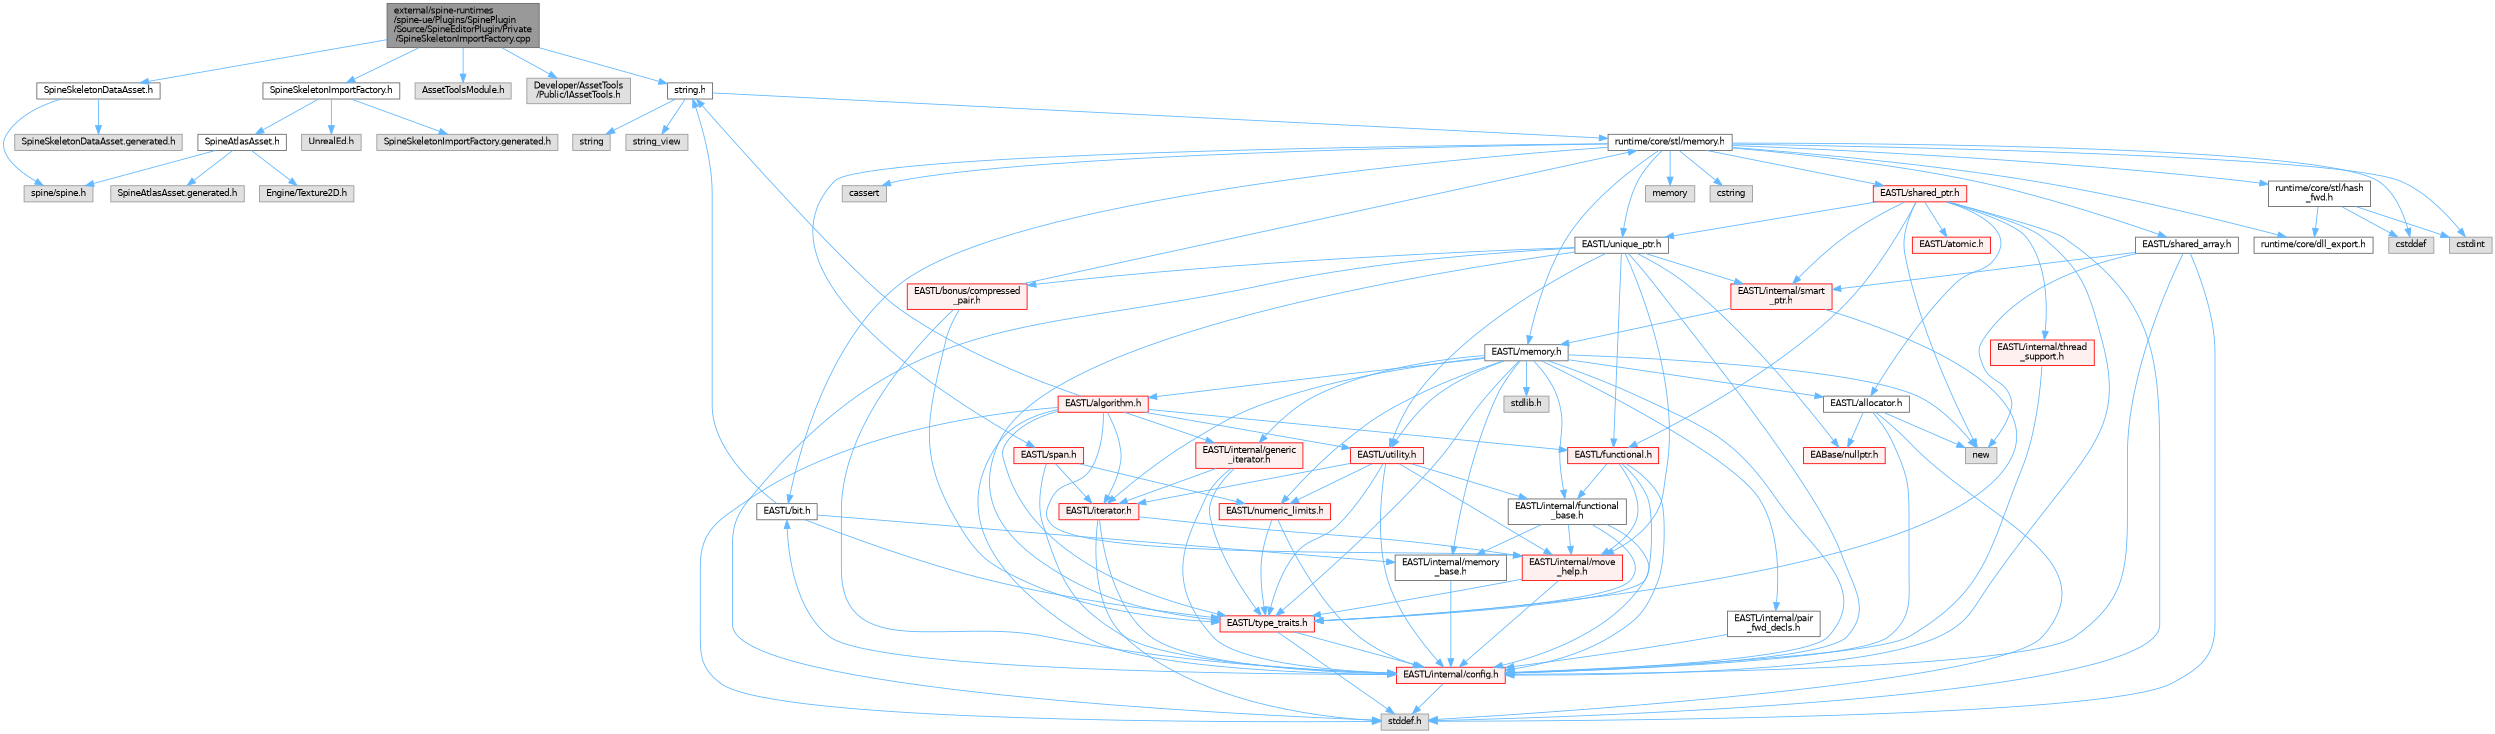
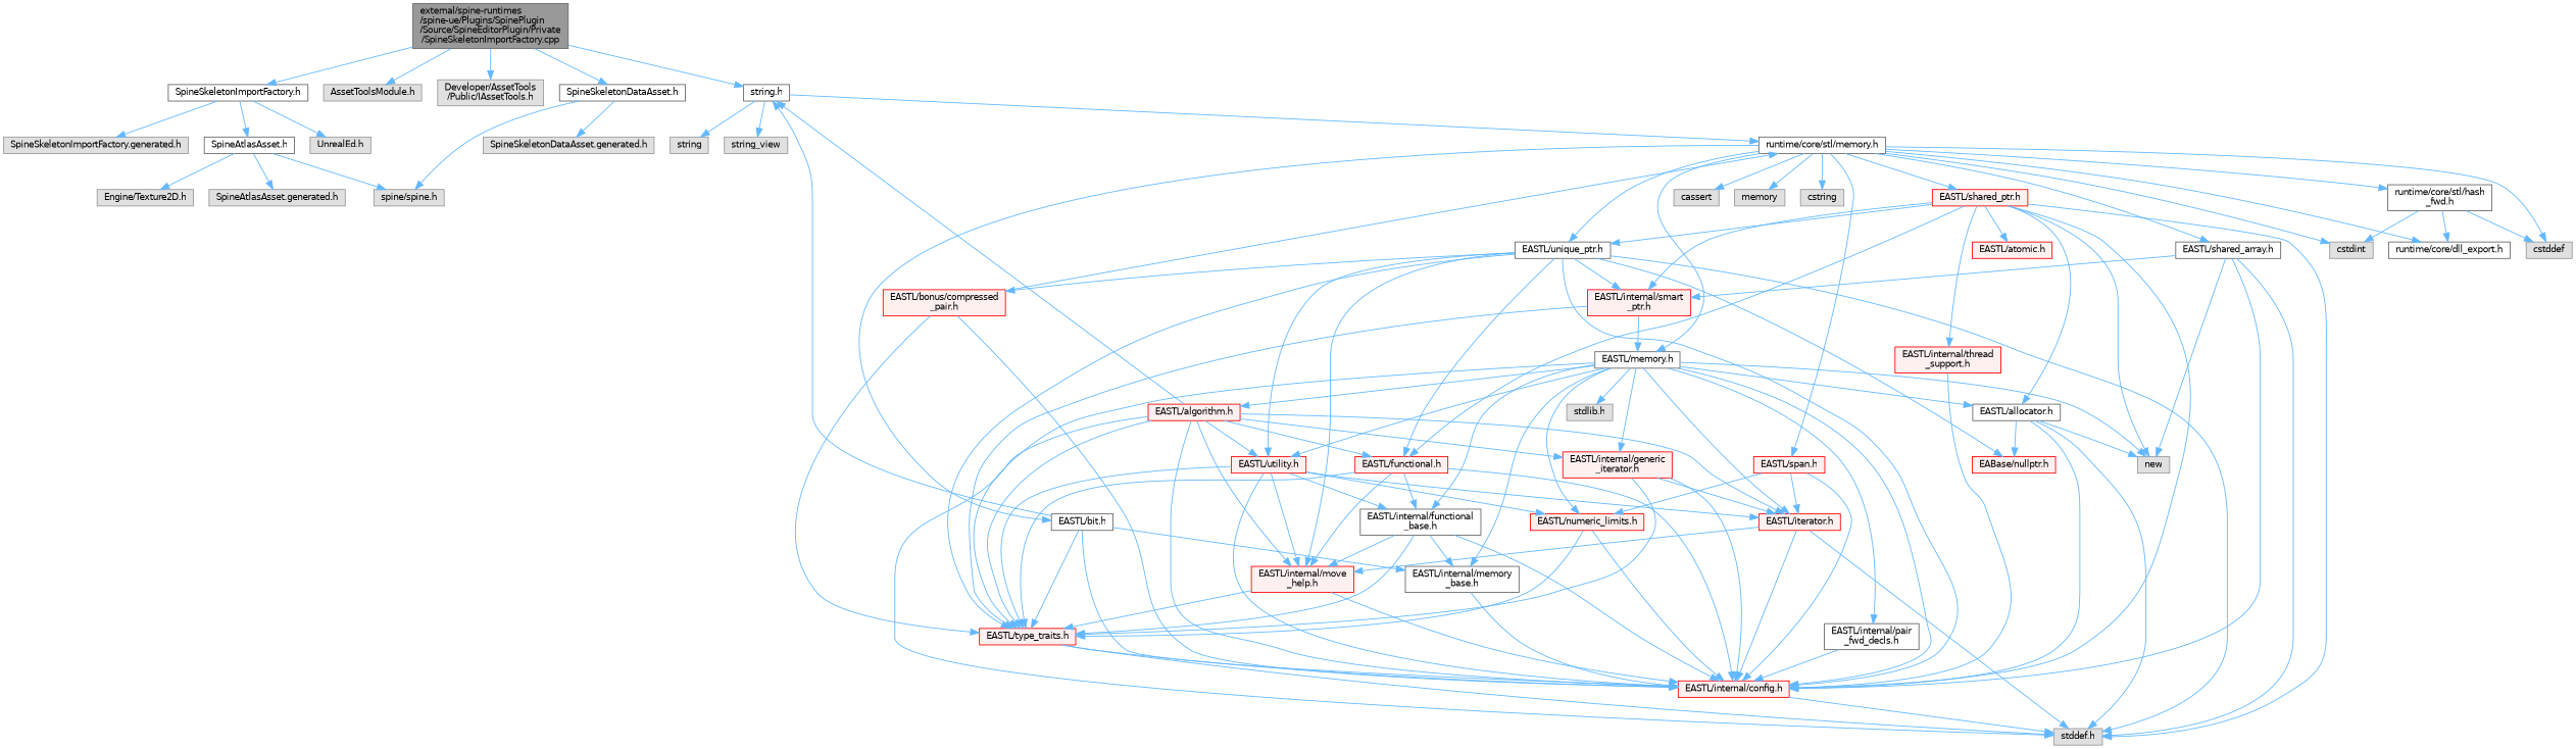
  digraph {
    node [color=grey60 fillcolor="#E0E0E0" fontname=Helvetica fontsize=10 shape=box style=filled]
    edge [color=steelblue1 fontname=Helvetica fontsize=10 labelfontname=Helvetica labelfontsize=10 style=solid]
    n1 [color=gray40 fillcolor=grey60 fontcolor=black height=0.2 label="external/spine-runtimes\l/spine-ue/Plugins/SpinePlugin\l/Source/SpineEditorPlugin/Private\l/SpineSkeletonImportFactory.cpp" width=0.4]
    n2 [color=grey40 fillcolor=white height=0.2 label="SpineSkeletonImportFactory.h" width=0.4]
    n3 [height=0.2 label="AssetToolsModule.h" width=0.4]
    n4 [height=0.2 label="Developer/AssetTools\l/Public/IAssetTools.h" width=0.4]
    n5 [color=grey40 fillcolor=white height=0.2 label="SpineSkeletonDataAsset.h" width=0.4]
    n6 [color=grey40 fillcolor=white height=0.2 label="string.h" width=0.4]
    n7 [color=grey40 fillcolor=white height=0.2 label="SpineAtlasAsset.h" width=0.4]
    n8 [height=0.2 label="UnrealEd.h" width=0.4]
    n9 [height=0.2 label="SpineSkeletonImportFactory.generated.h" width=0.4]
    n10 [height=0.2 label="spine/spine.h" width=0.4]
    n11 [height=0.2 label="SpineSkeletonDataAsset.generated.h" width=0.4]
    n12 [height=0.2 label=string width=0.4]
    n13 [height=0.2 label=string_view width=0.4]
    n14 [color=grey40 fillcolor=white height=0.2 label="runtime/core/stl/memory.h" width=0.4]
    n15 [height=0.2 label="Engine/Texture2D.h" width=0.4]
    n16 [height=0.2 label="SpineAtlasAsset.generated.h" width=0.4]
    n17 [height=0.2 label=cstddef width=0.4]
    n18 [height=0.2 label=cstdint width=0.4]
    n19 [height=0.2 label=cassert width=0.4]
    n20 [height=0.2 label=memory width=0.4]
    n21 [height=0.2 label=cstring width=0.4]
    n22 [color=grey40 fillcolor=white height=0.2 label="EASTL/bit.h" width=0.4]
    n23 [color=grey40 fillcolor=white height=0.2 label="EASTL/memory.h" width=0.4]
    n24 [color=grey40 fillcolor=white height=0.2 label="EASTL/shared_array.h" width=0.4]
    n25 [color=grey40 fillcolor=white height=0.2 label="EASTL/unique_ptr.h" width=0.4]
    n26 [color=red fillcolor="#FFF0F0" height=0.2 label="EASTL/shared_ptr.h" width=0.4]
    n27 [color=red fillcolor="#FFF0F0" height=0.2 label="EASTL/span.h" width=0.4]
    n28 [color=grey40 fillcolor=white height=0.2 label="runtime/core/dll_export.h" width=0.4]
    n29 [color=grey40 fillcolor=white height=0.2 label="runtime/core/stl/hash\l_fwd.h" width=0.4]
    n30 [color=red fillcolor="#FFF0F0" height=0.2 label="EASTL/internal/config.h" width=0.4]
    n31 [color=grey40 fillcolor=white height=0.2 label="EASTL/internal/memory\l_base.h" width=0.4]
    n32 [color=red fillcolor="#FFF0F0" height=0.2 label="EASTL/type_traits.h" width=0.4]
    n33 [color=red fillcolor="#FFF0F0" height=0.2 label="EASTL/internal/generic\l_iterator.h" width=0.4]
    n34 [color=red fillcolor="#FFF0F0" height=0.2 label="EASTL/iterator.h" width=0.4]
    n35 [color=grey40 fillcolor=white height=0.2 label="EASTL/internal/pair\l_fwd_decls.h" width=0.4]
    n36 [color=grey40 fillcolor=white height=0.2 label="EASTL/internal/functional\l_base.h" width=0.4]
    n37 [color=red fillcolor="#FFF0F0" height=0.2 label="EASTL/algorithm.h" width=0.4]
    n38 [color=red fillcolor="#FFF0F0" height=0.2 label="EASTL/utility.h" width=0.4]
    n39 [color=red fillcolor="#FFF0F0" height=0.2 label="EASTL/numeric_limits.h" width=0.4]
    n40 [color=grey40 fillcolor=white height=0.2 label="EASTL/allocator.h" width=0.4]
    n41 [height=0.2 label=new width=0.4]
    n42 [height=0.2 label="stdlib.h" width=0.4]
    n43 [height=0.2 label="stddef.h" width=0.4]
    n44 [color=red fillcolor="#FFF0F0" height=0.2 label="EASTL/internal/smart\l_ptr.h" width=0.4]
    n45 [color=red fillcolor="#FFF0F0" height=0.2 label="EASTL/bonus/compressed\l_pair.h" width=0.4]
    n46 [color=red fillcolor="#FFF0F0" height=0.2 label="EASTL/internal/move\l_help.h" width=0.4]
    n47 [color=red fillcolor="#FFF0F0" height=0.2 label="EASTL/functional.h" width=0.4]
    n48 [color=red fillcolor="#FFF0F0" height=0.2 label="EABase/nullptr.h" width=0.4]
    n49 [color=red fillcolor="#FFF0F0" height=0.2 label="EASTL/internal/thread\l_support.h" width=0.4]
    n50 [color=red fillcolor="#FFF0F0" height=0.2 label="EASTL/atomic.h" width=0.4]
    n1 -> n2
    n1 -> n3
    n1 -> n4
    n1 -> n5
    n1 -> n6
    n2 -> n7
    n2 -> n8
    n2 -> n9
    n5 -> n10
    n5 -> n11
    n6 -> n12
    n6 -> n13
    n6 -> n14
    n7 -> n10
    n7 -> n15
    n7 -> n16
    n14 -> n17
    n14 -> n18
    n14 -> n19
    n14 -> n20
    n14 -> n21
    n14 -> n22
    n14 -> n23
    n14 -> n24
    n14 -> n25
    n14 -> n26
    n14 -> n27
    n14 -> n28
    n14 -> n29
    n22 -> n6
-   n30 -> n22
+   n22 -> n30
    n22 -> n31
    n22 -> n32
    n23 -> n30
    n23 -> n31
    n23 -> n32
    n23 -> n33
    n23 -> n34
    n23 -> n35
    n23 -> n36
    n23 -> n37
    n23 -> n38
    n23 -> n39
    n23 -> n40
    n23 -> n41
    n23 -> n42
    n24 -> n30
    n24 -> n41
    n24 -> n43
    n24 -> n44
    n25 -> n30
    n25 -> n32
    n25 -> n38
    n25 -> n43
    n25 -> n44
    n25 -> n45
    n25 -> n46
    n25 -> n47
    n25 -> n48
    n26 -> n25
    n26 -> n30
    n26 -> n40
    n26 -> n41
    n26 -> n43
    n26 -> n44
    n26 -> n47
    n26 -> n49
    n26 -> n50
    n27 -> n30
    n27 -> n34
    n27 -> n39
    n29 -> n17
    n29 -> n18
    n29 -> n28
    n30 -> n43
    n31 -> n30
    n32 -> n30
    n32 -> n43
    n33 -> n30
    n33 -> n32
    n33 -> n34
    n34 -> n30
    n34 -> n43
    n34 -> n46
    n35 -> n30
    n36 -> n30
    n36 -> n31
    n36 -> n32
    n36 -> n46
    n37 -> n6
    n37 -> n30
    n37 -> n32
    n37 -> n33
    n37 -> n34
    n37 -> n38
    n37 -> n43
    n37 -> n46
    n37 -> n47
    n38 -> n30
    n38 -> n32
    n38 -> n34
    n38 -> n36
    n38 -> n39
    n38 -> n46
    n39 -> n30
    n39 -> n32
    n40 -> n30
    n40 -> n41
    n40 -> n43
    n40 -> n48
    n44 -> n23
    n44 -> n32
    n45 -> n14
    n45 -> n30
    n45 -> n32
    n46 -> n30
    n46 -> n32
    n47 -> n30
    n47 -> n32
    n47 -> n36
    n47 -> n46
    n49 -> n30
  }
